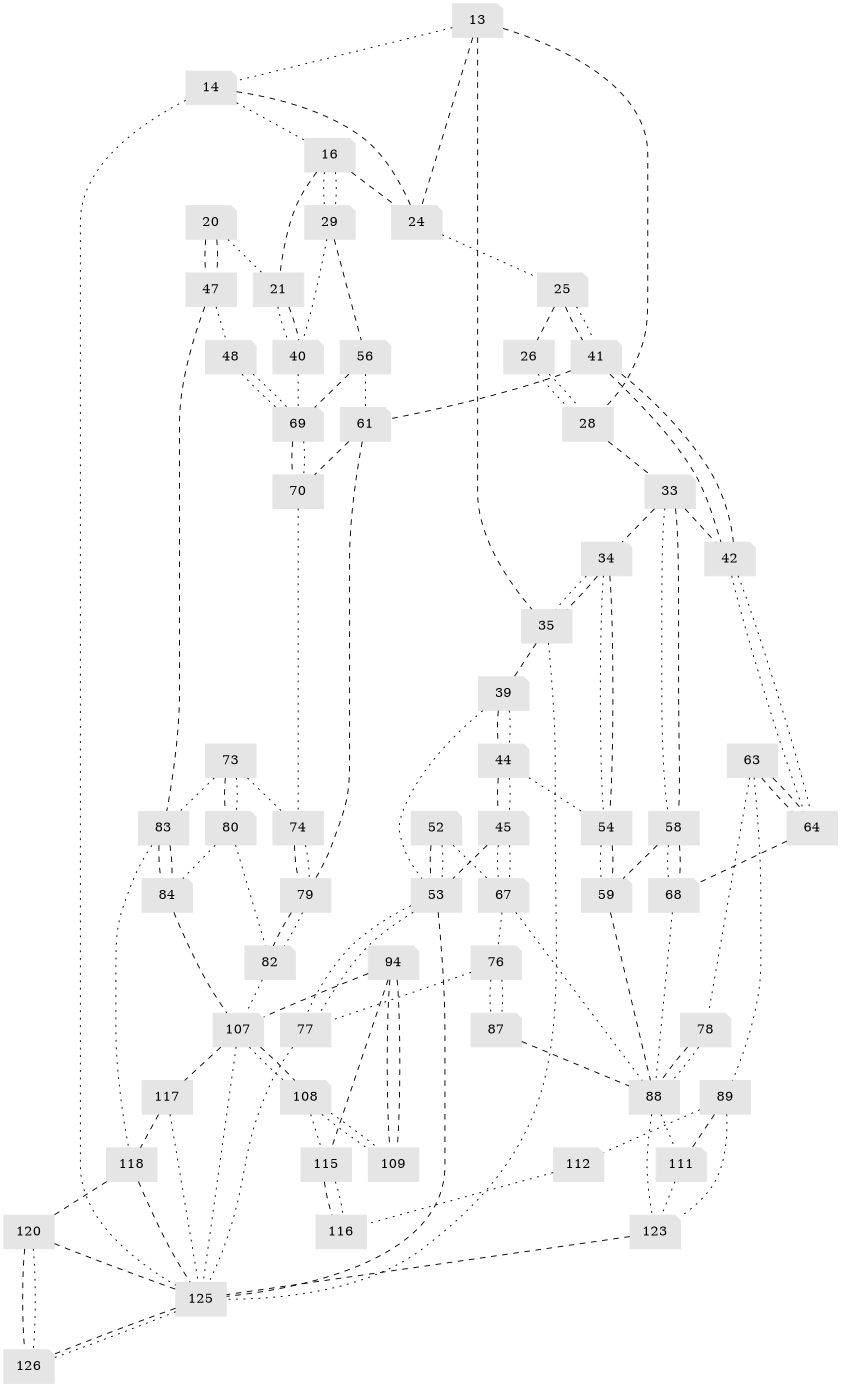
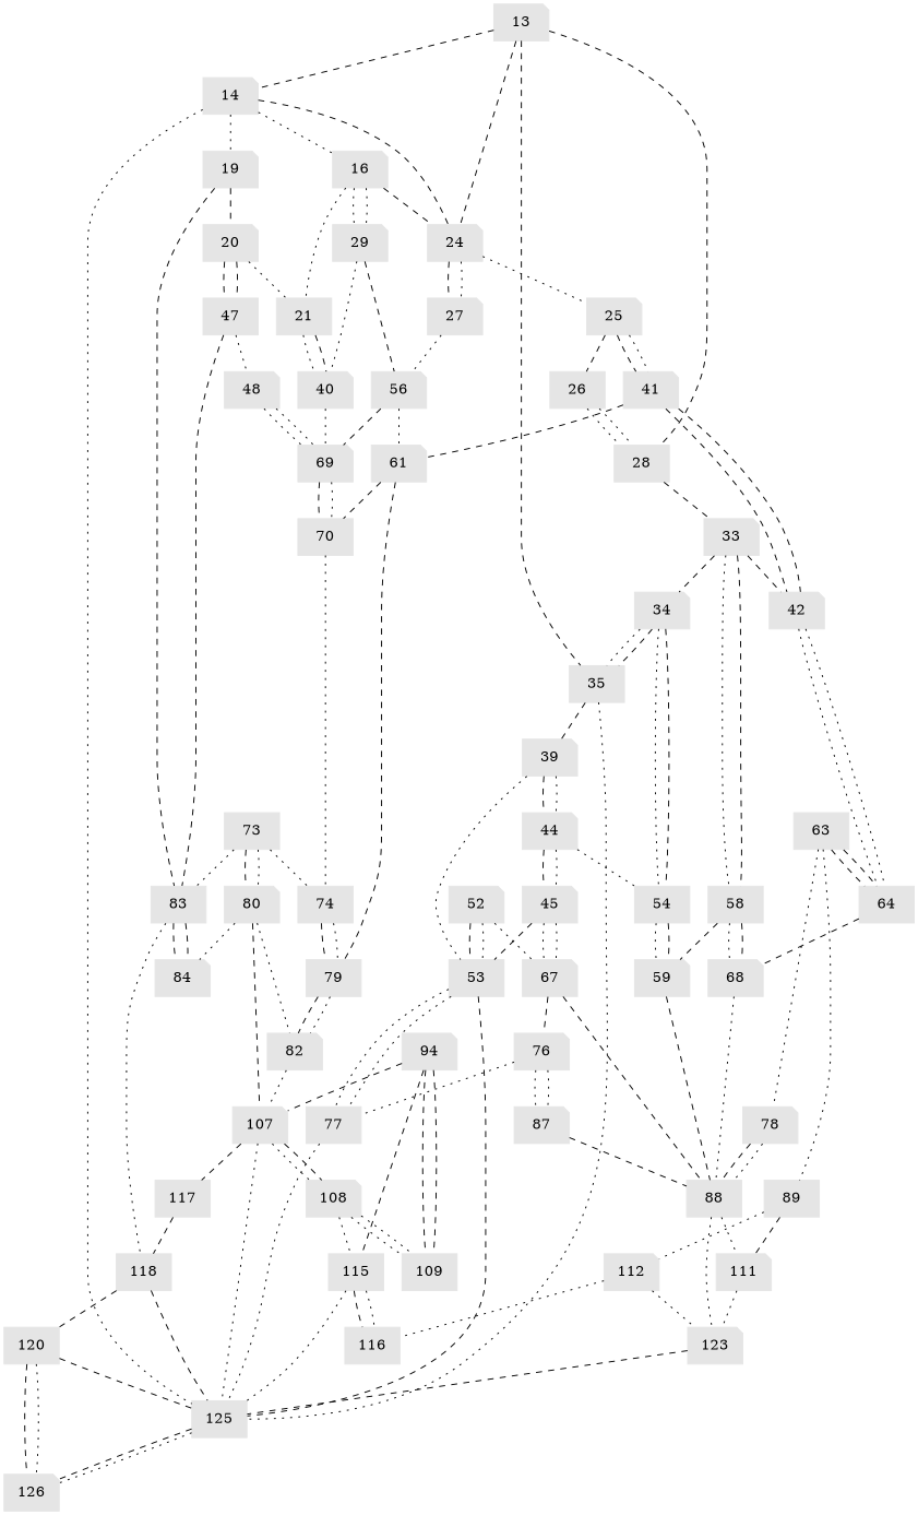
  graph {
    node [color=gray90 shape=note style=filled]
    edge [style=dotted]
    13 [super="+7+8"]
    14 [super="+4"]
    24 [super="+12+17"]
    28 [shape=box super="+23+22"]
    35 [shape=box super="+10"]
    16 [super="+15"]
+   19 [super="+18"]
    125 [shape=box super="+124+99"]
    25
+   27
    33 [super="+32"]
    39
    21 [shape=box]
    29
    20
    83 [shape=box super="+50+51"]
    126
    40
    56 [super="+30+31"]
    47 [shape=box]
    84
    118 [shape=box super="+101"]
    48
    69 [super="+55+49"]
    26 [shape=box]
    41
    42
    61 [super="+60+57+43"]
    34
    58 [shape=box]
    54 [shape=box]
    64 [shape=box]
    59
    68
    44
    53 [shape=box super="+46"]
    45
    77 [shape=box]
    70 [shape=box]
    79 [shape=box]
    67 [super="+66"]
    88 [shape=box super="+86+71"]
    76 [super="+75"]
    52
    111 [super="+91"]
    123 [super="+110+113+103"]
    74 [shape=box]
    82 [super="+81"]
    89 [shape=box super="+62"]
    112 [super="+97"]
    63 [shape=box]
    78
    87
    73 [shape=box]
    80
    107 [super="+106+105+104+92"]
    108
    117 [shape=box]
    120 [shape=box super="+119"]
    116 [shape=box super="+96"]
    94 [super="+93"]
    109 [shape=box]
    115 [shape=box super="+114+95"]
-   13 -- 14
+   13 -- 14 [style=dashed]
    13 -- 24 [style=dashed]
    13 -- 28 [style=dashed weight=2]
    13 -- 35 [style=dashed]
    14 -- 24 [style=dashed]
    14 -- 16
+   14 -- 19 [weight=2]
    14 -- 125 [weight=2]
    24 -- 25
+   24 -- 27 [style=dashed weight=2]
+   24 -- 27
    28 -- 33 [style=dashed]
    35 -- 125
    35 -- 39 [style=dashed]
    16 -- 24 [style=dashed]
-   16 -- 21 [style=dashed]
+   16 -- 21
    16 -- 29
    16 -- 29
+   19 -- 20 [style=dashed]
+   19 -- 83 [style=dashed]
    125 -- 126 [style=dashed]
    125 -- 126
    25 -- 26 [style=dashed]
    25 -- 41 [style=dashed]
    25 -- 41
+   27 -- 56
    33 -- 42 [style=dashed]
    33 -- 34 [style=dashed]
    33 -- 58
    33 -- 58 [style=dashed]
    39 -- 44 [style=dashed]
    39 -- 44
    39 -- 53
    21 -- 40
    21 -- 40 [style=dashed]
    29 -- 40
    29 -- 56 [style=dashed]
    20 -- 21
    20 -- 47 [style=dashed]
    20 -- 47 [style=dashed]
    83 -- 84 [style=dashed]
    83 -- 84 [style=dashed]
    83 -- 118
    40 -- 69
    56 -- 69 [style=dashed]
    56 -- 61 [weight=2]
    47 -- 83 [style=dashed]
    47 -- 48
-   84 -- 107 [style=dashed]
+   80 -- 107 [style=dashed]
    118 -- 125 [style=dashed]
    118 -- 120 [style=dashed]
    48 -- 69 [weight=2]
    48 -- 69
    69 -- 70 [style=dashed]
    69 -- 70
    26 -- 28 [weight=2]
    26 -- 28
    41 -- 42 [style=dashed]
    41 -- 42 [style=dashed]
    41 -- 61 [style=dashed]
    42 -- 64
    42 -- 64
    61 -- 70 [style=dashed]
    61 -- 79 [style=dashed]
    34 -- 35
    34 -- 35 [style=dashed]
    34 -- 54
    34 -- 54 [style=dashed]
    58 -- 59 [style=dashed]
    58 -- 68
    58 -- 68 [style=dashed]
    54 -- 59
    54 -- 59 [style=dashed]
    64 -- 68 [style=dashed]
    59 -- 88 [style=dashed]
    68 -- 88
    44 -- 54
    44 -- 45 [style=dashed]
    44 -- 45
    53 -- 125 [style=dashed]
    53 -- 77
    53 -- 77
    45 -- 53 [style=dashed]
    45 -- 67
    45 -- 67
    77 -- 125
    70 -- 74
    79 -- 82 [style=dashed]
    79 -- 82
-   67 -- 88
-   67 -- 76
+   67 -- 88 [style=dashed]
+   67 -- 76 [style=dashed]
    88 -- 111
    88 -- 123
    76 -- 77
    76 -- 87 [weight=2]
    76 -- 87
    52 -- 53 [style=dashed weight=2]
    52 -- 53
    52 -- 67
    111 -- 123 [weight=3]
    123 -- 125 [style=dashed weight=2]
    74 -- 79 [style=dashed]
    74 -- 79
    82 -- 107 [weight=2]
    89 -- 111 [style=dashed]
    89 -- 112
-   89 -- 123
+   112 -- 123
    112 -- 116 [weight=2]
    63 -- 64 [style=dashed]
    63 -- 64 [style=dashed]
    63 -- 89
    63 -- 78
    78 -- 88 [style=dashed weight=2]
    78 -- 88
    87 -- 88 [style=dashed]
    73 -- 83
    73 -- 74
    73 -- 80 [style=dashed]
    73 -- 80
    80 -- 84
    80 -- 82
    107 -- 125
    107 -- 108
    107 -- 108 [style=dashed]
    107 -- 117 [style=dashed]
    108 -- 109
    108 -- 109
    108 -- 115
    117 -- 118 [style=dashed weight=2]
    120 -- 125 [style=dashed]
    120 -- 126 [style=dashed weight=2]
    120 -- 126
    94 -- 107 [style=dashed]
    94 -- 109 [style=dashed weight=2]
    94 -- 109 [style=dashed]
    94 -- 115 [style=dashed]
-   117 -- 125
+   115 -- 125
    115 -- 116 [style=dashed weight=2]
    115 -- 116
  }
